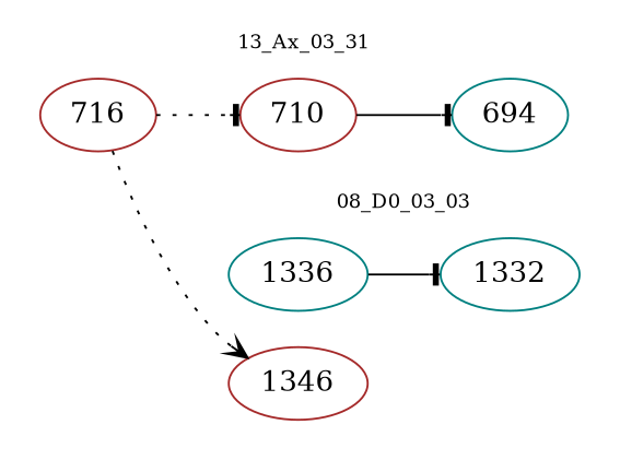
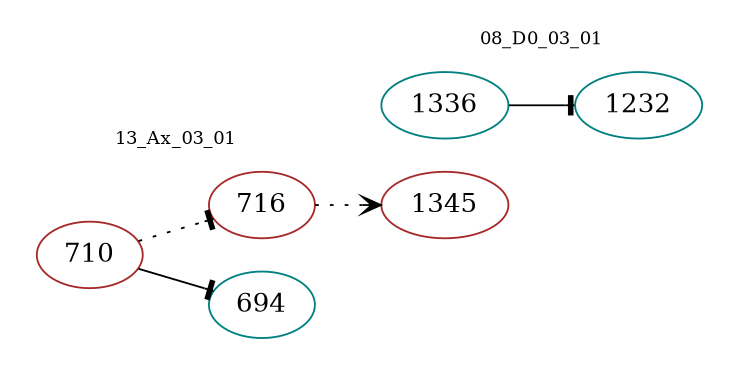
  digraph {
    rankdir=LR
    node [color=brown]
    edge [arrowhead=tee color=black style=solid]
    n1 [label=710]
    n2 [color=teal label=694]
    n3 [label=716]
    n4 [color=teal label=1336]
-   n5 [color=teal label=1332]
-   n6 [label=1346]
+   n5 [color=teal label=1232]
+   n6 [label=1345]
    subgraph cluster_1 {
      color=white
      fontsize=10
-     label="13_Ax_03_31"
+     label="13_Ax_03_01"
      n1
      n2
      n3
    }
    subgraph cluster_2 {
      color=white
      fontsize=10
-     label="08_D0_03_03"
+     label="08_D0_03_01"
      n4
      n5
      n6
    }
    n1 -> n2
-   n3 -> n1 [style=dotted]
+   n1 -> n3 [style=dotted]
    n3 -> n6 [arrowhead=vee style=dotted]
    n4 -> n5
  }
